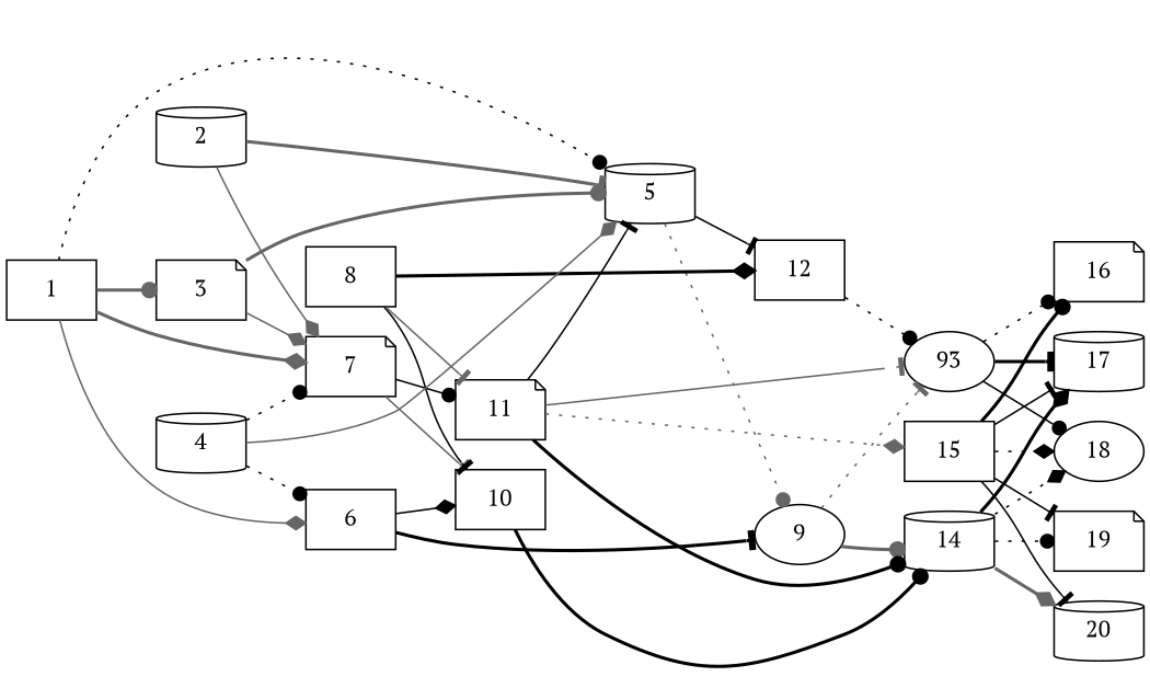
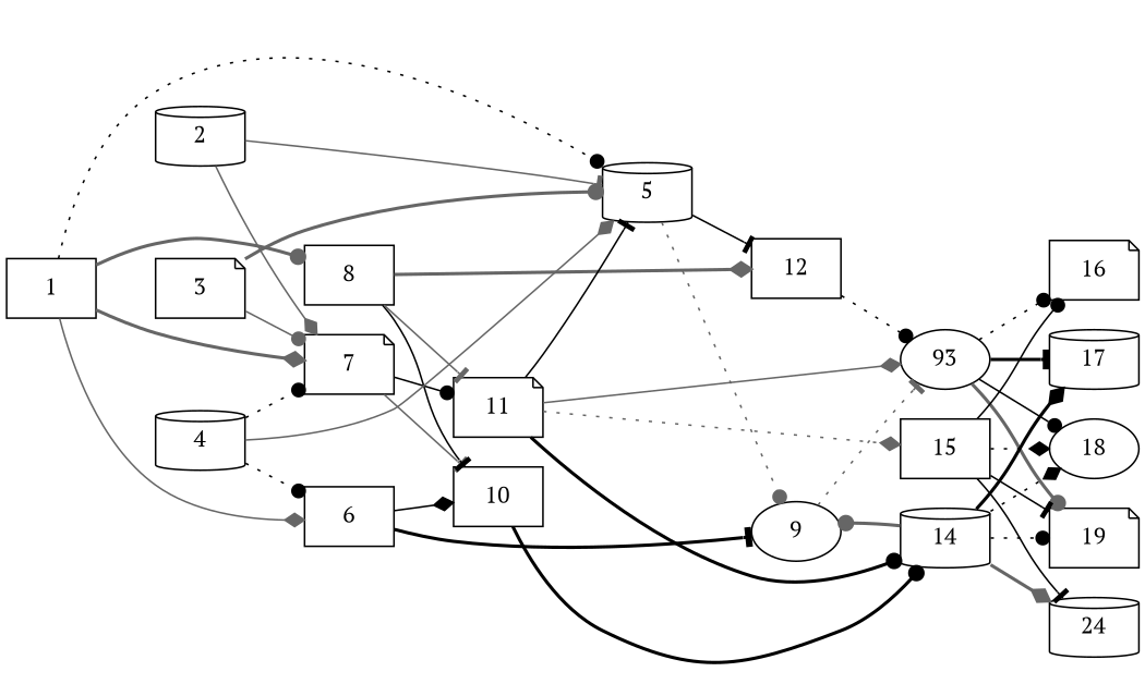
  digraph {
    fontname="PT Serif"
    rankdir=LR
    node [alpha=0.06 fontname="PT Serif" shape=box]
    edge [arrowhead=dot color=black fontname="PT Serif" style=solid]
    1 [expect_size=32615424]
    5 [alpha=0.05 expect_size=26971136 shape=cylinder]
    6 [alpha=0.08 expect_size=21304320]
    7 [alpha=0.15 expect_size=36642816 shape=note]
    8 [alpha=0.15 expect_size=6521856]
    9 [alpha=0.12 expect_size=49379328 shape=ellipse]
    12 [alpha=0.12 expect_size=48939008]
    10 [alpha=0.15 expect_size=34887680]
    11 [alpha=0.05 expect_size=34124800 shape=note]
    n10 [alpha=0.08 expect_size=51766272 label=93 shape=ellipse]
    14 [alpha=0.13 expect_size=19763200 shape=cylinder]
    15 [alpha=0.01 expect_size=27763712]
    2 [alpha=0.01 expect_size=24731648 shape=cylinder]
    3 [expect_size=22238208 shape=note]
    4 [alpha=0.03 expect_size=41650176 shape=cylinder]
    16 [alpha=0.00 expect_size=38733824 shape=note]
    17 [alpha=0.19 expect_size=9647104 shape=cylinder]
    18 [expect_size=45412352 shape=ellipse]
    19 [alpha=0.19 expect_size=33289216 shape=note]
-   20 [alpha=0.08 expect_size=15299584 shape=cylinder]
+   20 [alpha=0.08 expect_size=15299584 shape=cylinder label=24]
    1 -> 5 [style=dotted]
    1 -> 6 [arrowhead=diamond color=gray40]
    1 -> 7 [arrowhead=diamond color=gray40 style=bold]
-   1 -> 3 [color=gray40 style=bold]
+   1 -> 8 [color=gray40 style=bold]
    5 -> 9 [color=gray40 style=dotted]
    5 -> 12 [arrowhead=tee]
    6 -> 9 [arrowhead=tee style=bold]
    6 -> 10 [arrowhead=diamond]
    7 -> 10 [arrowhead=tee color=gray40]
    7 -> 11
-   8 -> 12 [arrowhead=diamond style=bold]
+   8 -> 12 [arrowhead=diamond color=gray40 style=bold]
    8 -> 10 [arrowhead=tee]
    8 -> 11 [arrowhead=tee color=gray40]
    9 -> n10 [arrowhead=tee color=gray40 style=dotted]
-   9 -> 14 [color=gray40 style=bold]
+   14 -> 9 [color=gray40 style=bold]
    12 -> n10 [style=dotted]
    10 -> 14 [style=bold]
    11 -> 5 [arrowhead=tee]
-   11 -> n10 [arrowhead=tee color=gray40]
+   11 -> n10 [arrowhead=diamond color=gray40]
    11 -> 14 [style=bold]
    11 -> 15 [arrowhead=diamond color=gray40 style=dotted]
    n10 -> 16 [style=dotted]
    n10 -> 17 [arrowhead=tee style=bold]
    n10 -> 18
+   n10 -> 19 [color=gray40 style=bold]
    14 -> 17 [arrowhead=diamond style=bold]
    14 -> 18 [arrowhead=diamond style=dotted]
    14 -> 19 [style=dotted]
    14 -> 20 [arrowhead=diamond color=gray40 style=bold]
-   15 -> 16 [style=bold]
-   15 -> 17 [arrowhead=tee]
+   15 -> 16
    15 -> 18 [arrowhead=diamond style=dotted]
    15 -> 19 [arrowhead=tee]
    15 -> 20 [arrowhead=tee]
-   2 -> 5 [arrowhead=tee color=gray40 style=bold]
+   2 -> 5 [arrowhead=tee color=gray40]
    2 -> 7 [arrowhead=diamond color=gray40]
    3 -> 5 [color=gray40 style=bold]
-   3 -> 7 [arrowhead=diamond color=gray40]
+   3 -> 7 [color=gray40]
    4 -> 5 [arrowhead=diamond color=gray40]
    4 -> 6 [style=dotted]
    4 -> 7 [style=dotted]
  }
